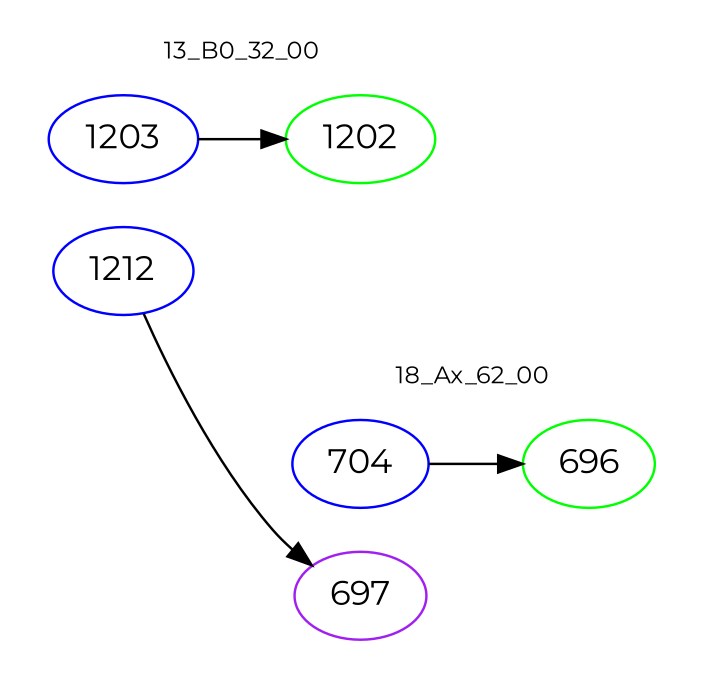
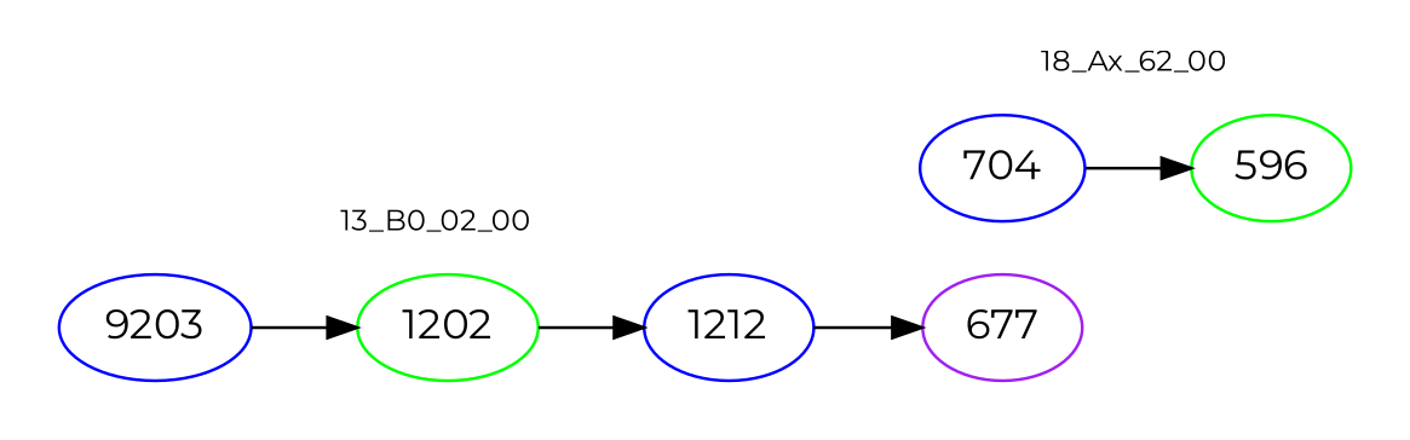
  digraph {
    fontname=Montserrat
    rankdir=LR
    node [color=blue fontname=Montserrat]
    edge [color=black fontname=Montserrat]
    n1 [label=704]
-   n2 [color=green label=696]
-   n3 [color=purple label=697]
-   n4 [label=1203]
+   n2 [color=green label=596]
+   n3 [color=purple label=677]
+   n4 [label=9203]
    n5 [color=green label=1202]
    n6 [label=1212]
    subgraph cluster_1 {
      color=white
      fontsize=10
      label="18_Ax_62_00"
      n1
      n2
      n3
    }
    subgraph cluster_2 {
      color=white
      fontsize=10
-     label="13_B0_32_00"
+     label="13_B0_02_00"
      n4
      n5
      n6
    }
    n1 -> n2
    n4 -> n5
+   n5 -> n6
    n6 -> n3
  }
